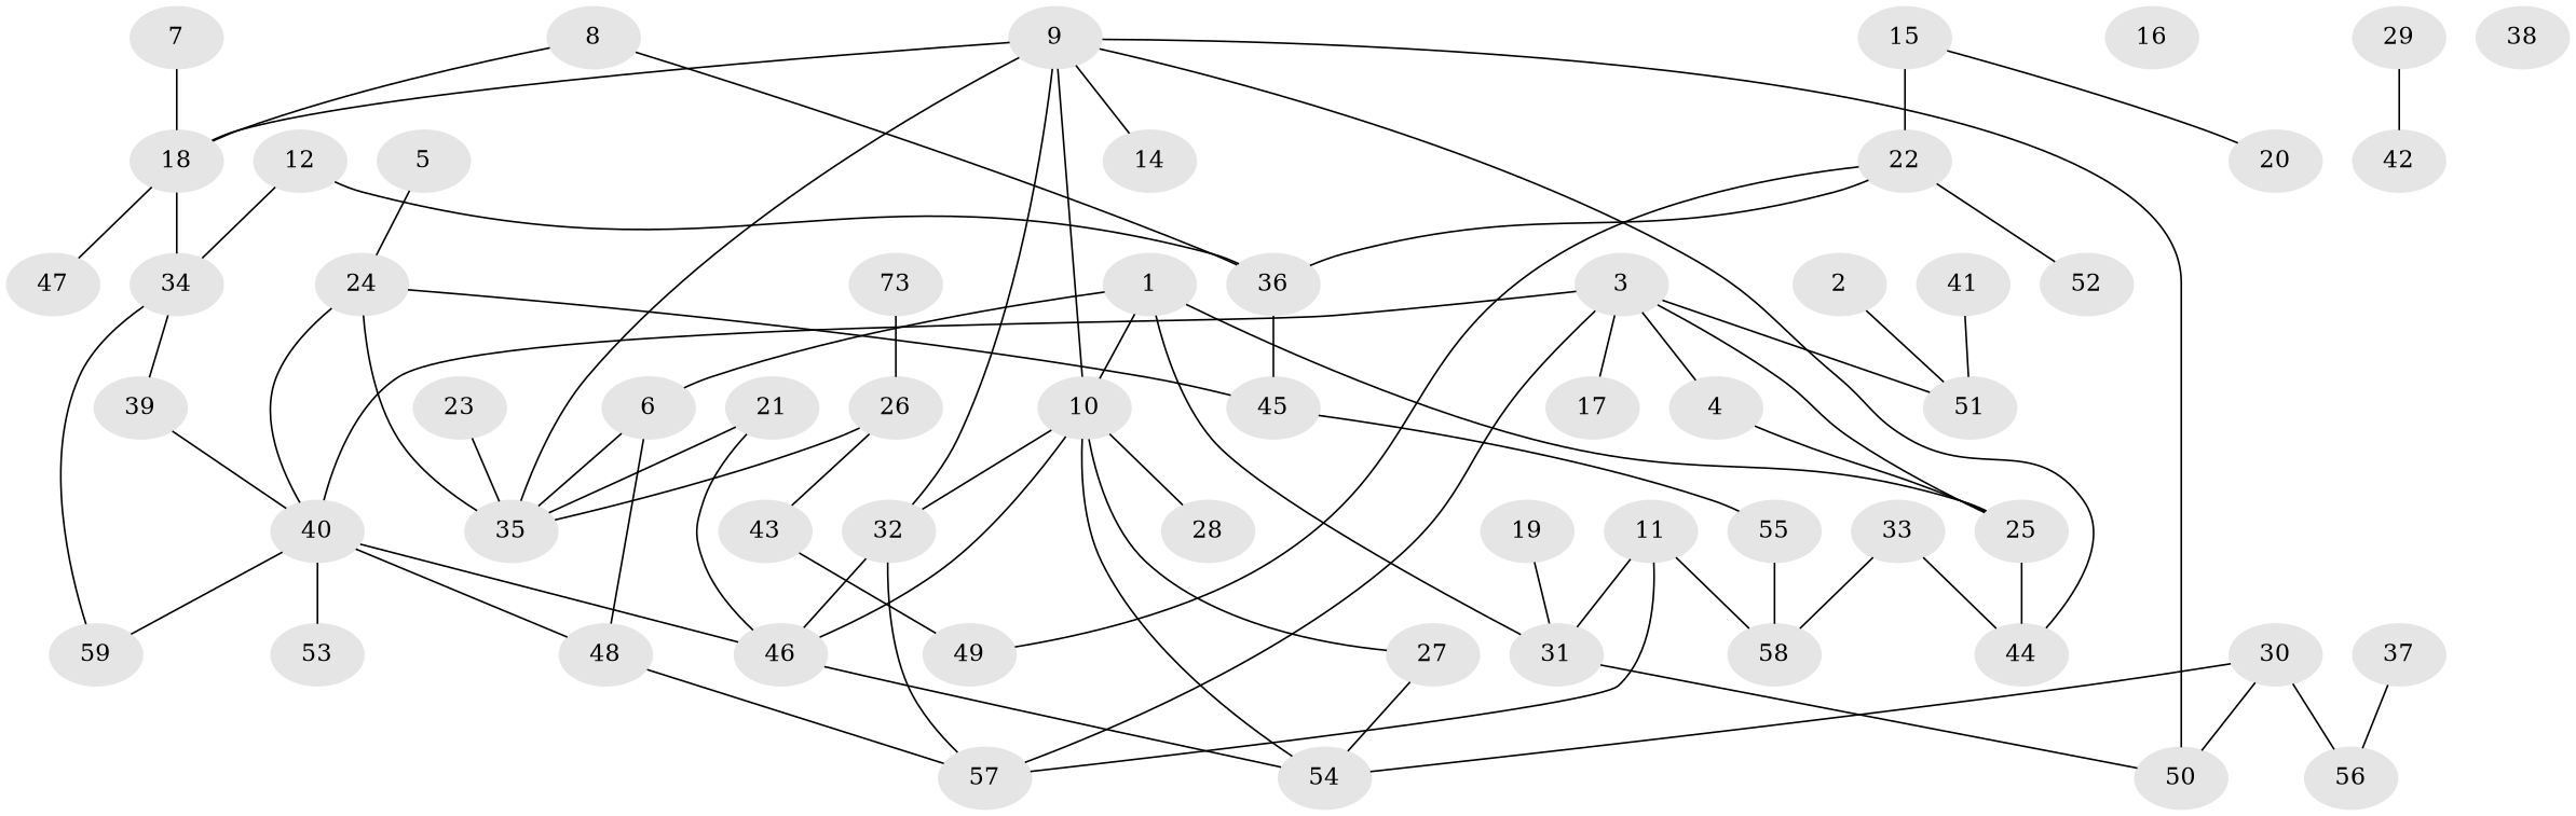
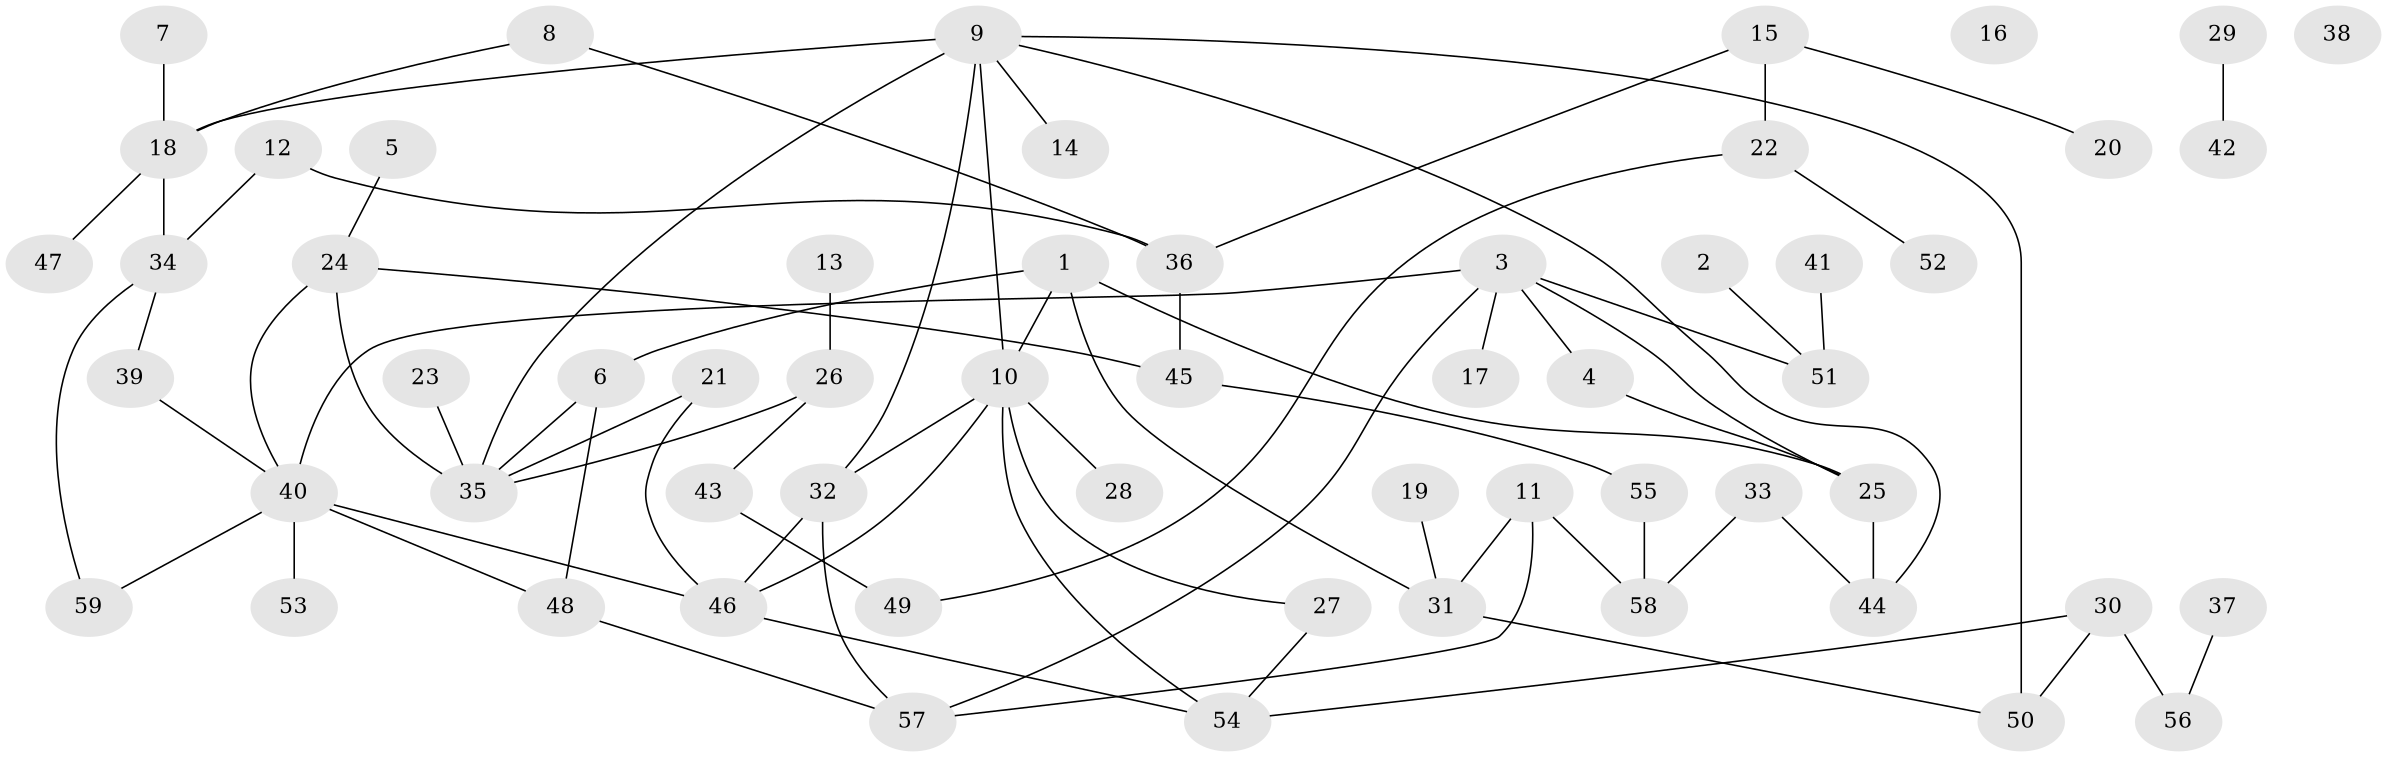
  graph {
    node [color=gray90 style=filled]
    1
    6
    10
    25
    31
    35
    48
    32
    27
    28
    46
    54
    44
    2
    51
    3
    4
    17
    40
    57
    59
    53
    5
    24
    45
    7
    18
    34
    47
    8
    36
    9
    50
    14
    11
    58
    12
    39
-   13 [label=73]
+   13
    26
    43
    15
    20
    22
    49
    52
    16
    19
    21
    23
    55
    29
    42
    30
    56
    33
    37
    38
    41
    1 -- 6
    1 -- 10
    1 -- 25
    1 -- 31
    6 -- 35
    6 -- 48
    10 -- 32
    10 -- 27
    10 -- 28
    10 -- 46
    10 -- 54
    25 -- 44
    31 -- 50
    48 -- 57
    32 -- 46
    32 -- 57
    27 -- 54
    46 -- 54
    2 -- 51
    3 -- 25
    3 -- 51
    3 -- 4
    3 -- 17
    3 -- 40
    3 -- 57
    4 -- 25
    40 -- 48
    40 -- 46
    40 -- 59
    40 -- 53
    5 -- 24
    24 -- 35
    24 -- 40
    24 -- 45
    45 -- 55
    7 -- 18
    18 -- 34
    18 -- 47
    34 -- 59
    34 -- 39
    8 -- 18
    8 -- 36
    36 -- 45
    9 -- 10
    9 -- 35
    9 -- 32
    9 -- 44
    9 -- 18
    9 -- 50
    9 -- 14
    11 -- 31
    11 -- 57
    11 -- 58
    12 -- 34
    12 -- 36
    39 -- 40
    13 -- 26
    26 -- 35
    26 -- 43
    43 -- 49
    15 -- 20
    15 -- 22
-   22 -- 36
+   15 -- 36
    22 -- 49
    22 -- 52
    19 -- 31
    21 -- 35
    21 -- 46
    23 -- 35
    55 -- 58
    29 -- 42
    30 -- 54
    30 -- 50
    30 -- 56
    33 -- 44
    33 -- 58
    37 -- 56
    41 -- 51
  }
